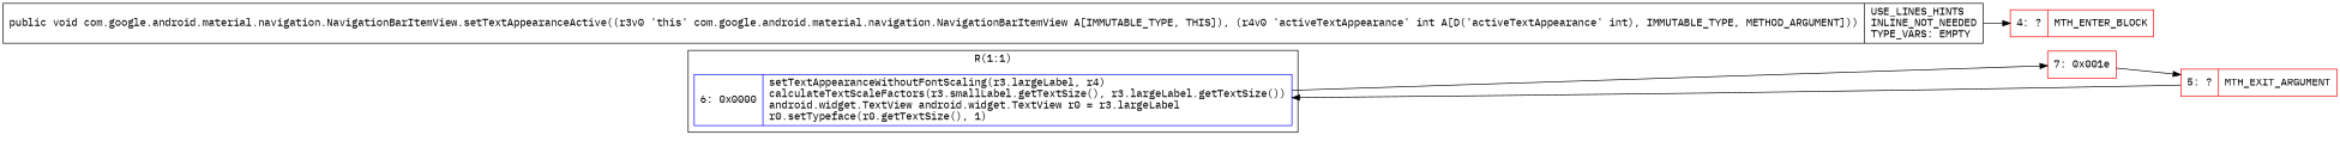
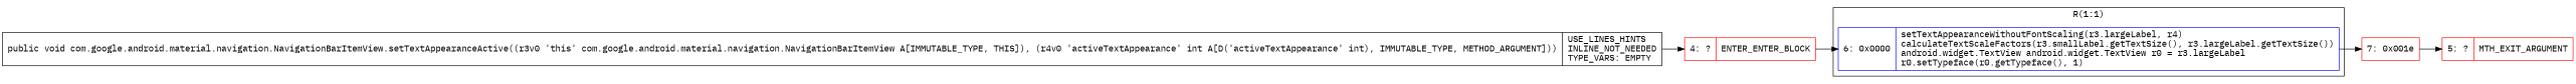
  digraph {
    fontname="IBM Plex Mono"
    rankdir=LR
    node [color=red fontname="IBM Plex Mono" shape=record]
    edge [fontname="IBM Plex Mono"]
-   n1 [color=blue label="{6\:\ 0x0000|setTextAppearanceWithoutFontScaling(r3.largeLabel, r4)\lcalculateTextScaleFactors(r3.smallLabel.getTextSize(), r3.largeLabel.getTextSize())\landroid.widget.TextView android.widget.TextView r0 = r3.largeLabel\lr0.setTypeface(r0.getTextSize(), 1)\l}"]
+   n1 [color=blue label="{6\:\ 0x0000|setTextAppearanceWithoutFontScaling(r3.largeLabel, r4)\lcalculateTextScaleFactors(r3.smallLabel.getTextSize(), r3.largeLabel.getTextSize())\landroid.widget.TextView android.widget.TextView r0 = r3.largeLabel\lr0.setTypeface(r0.getTypeface(), 1)\l}"]
    n2 [label="{7\:\ 0x001e}"]
    n3 [label="{5\:\ ?|MTH_EXIT_ARGUMENT\l}"]
-   n4 [label="{4\:\ ?|MTH_ENTER_BLOCK\l}"]
+   n4 [label="{4\:\ ?|ENTER_ENTER_BLOCK\l}"]
    n5 [label="{public void com.google.android.material.navigation.NavigationBarItemView.setTextAppearanceActive((r3v0 'this' com.google.android.material.navigation.NavigationBarItemView A[IMMUTABLE_TYPE, THIS]), (r4v0 'activeTextAppearance' int A[D('activeTextAppearance' int), IMMUTABLE_TYPE, METHOD_ARGUMENT]))  | USE_LINES_HINTS\lINLINE_NOT_NEEDED\lTYPE_VARS: EMPTY\l}" color=""]
    subgraph cluster_1 {
      label="R(1:1)"
      n1
    }
    n1 -> n2
    n2 -> n3
-   n3 -> n1
+   n4 -> n1
    n5 -> n4
  }
